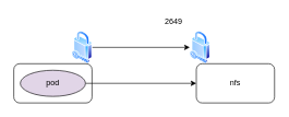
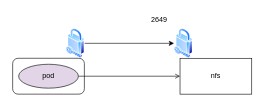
  <mxCell id="0" />
  <mxCell id="1" parent="0" />
  <mxCell id="2" value="" style="rounded=1;whiteSpace=wrap;html=1;" vertex="1" parent="1"><mxGeometry x="20" y="97" width="120" height="60" as="geometry" /></mxCell>
- <mxCell id="3" value="nfs" style="rounded=1;whiteSpace=wrap;html=1;" vertex="1" parent="1"><mxGeometry x="300" y="97" width="120" height="60" as="geometry" /></mxCell>
- <mxCell id="4" style="edgeStyle=orthogonalEdgeStyle;rounded=0;orthogonalLoop=1;jettySize=auto;html=1;entryX=0;entryY=0.5;entryDx=0;entryDy=0;" edge="1" parent="1" source="5" target="3"><mxGeometry relative="1" as="geometry" /></mxCell>
+ <mxCell id="3" value="nfs" style="whiteSpace=wrap;html=1;rounded=0;" vertex="1" parent="1"><mxGeometry x="300" y="97" width="120" height="60" as="geometry" /></mxCell>
+ <mxCell id="4" style="edgeStyle=orthogonalEdgeStyle;rounded=0;orthogonalLoop=1;jettySize=auto;html=1;entryX=0;entryY=0.5;entryDx=0;entryDy=0;endArrow=open;" edge="1" parent="1" source="5" target="3"><mxGeometry relative="1" as="geometry" /></mxCell>
  <mxCell id="5" value="pod" style="ellipse;whiteSpace=wrap;html=1;fillColor=#e1d5e7;" vertex="1" parent="1"><mxGeometry x="30" y="107" width="100" height="40" as="geometry" /></mxCell>
  <mxCell id="6" style="edgeStyle=orthogonalEdgeStyle;rounded=0;orthogonalLoop=1;jettySize=auto;html=1;entryX=0;entryY=0.5;entryDx=0;entryDy=0;" edge="1" parent="1" source="7" target="8"><mxGeometry relative="1" as="geometry" /></mxCell>
  <mxCell id="7" value="" style="image;aspect=fixed;perimeter=ellipsePerimeter;html=1;align=center;shadow=0;dashed=0;spacingTop=3;image=img/lib/active_directory/security.svg;" vertex="1" parent="1"><mxGeometry x="109" y="47" width="31.5" height="50" as="geometry" /></mxCell>
  <mxCell id="8" value="" style="image;aspect=fixed;perimeter=ellipsePerimeter;html=1;align=center;shadow=0;dashed=0;spacingTop=3;image=img/lib/active_directory/security.svg;" vertex="1" parent="1"><mxGeometry x="290" y="47" width="31.5" height="50" as="geometry" /></mxCell>
  <mxCell id="9" value="2649&lt;div&gt;&lt;br&gt;&lt;/div&gt;" style="text;html=1;align=center;verticalAlign=middle;resizable=0;points=[];autosize=1;strokeColor=none;fillColor=none;" vertex="1" parent="1"><mxGeometry x="240" y="20" width="50" height="40" as="geometry" /></mxCell>
